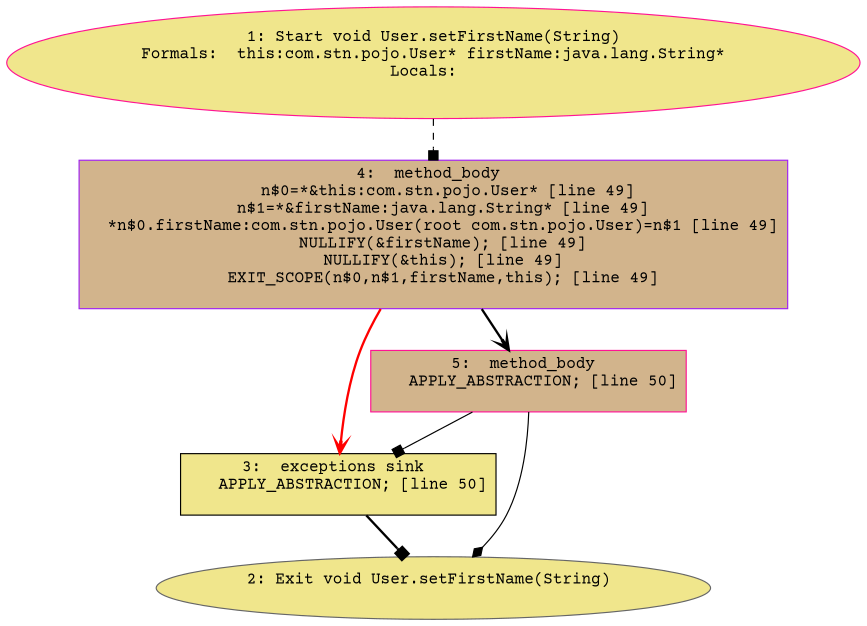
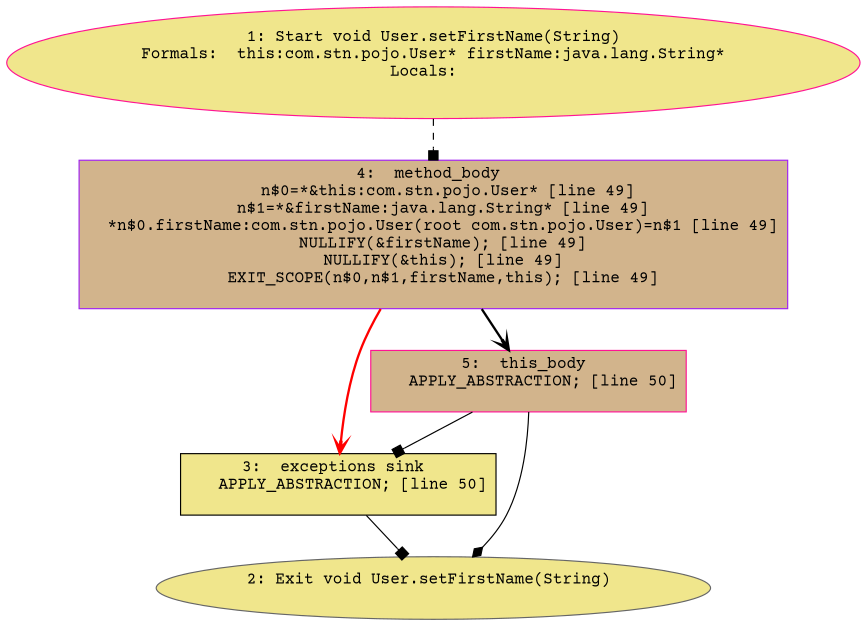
  digraph {
    fontname="Courier Prime"
    node [color=deeppink fillcolor=khaki fontname="Courier Prime" style=filled shape=box]
    edge [arrowhead=box fontname="Courier Prime" style=bold]
    n1 [label="1: Start void User.setFirstName(String)\nFormals:  this:com.stn.pojo.User* firstName:java.lang.String*\nLocals:  \n  " shape=""]
    n2 [color=purple fillcolor=tan label="4:  method_body \n   n$0=*&this:com.stn.pojo.User* [line 49]\n  n$1=*&firstName:java.lang.String* [line 49]\n  *n$0.firstName:com.stn.pojo.User(root com.stn.pojo.User)=n$1 [line 49]\n  NULLIFY(&firstName); [line 49]\n  NULLIFY(&this); [line 49]\n  EXIT_SCOPE(n$0,n$1,firstName,this); [line 49]\n "]
    n3 [color=black label="3:  exceptions sink \n   APPLY_ABSTRACTION; [line 50]\n "]
-   n4 [fillcolor=tan label="5:  method_body \n   APPLY_ABSTRACTION; [line 50]\n "]
+   n4 [fillcolor=tan label="5:  this_body \n   APPLY_ABSTRACTION; [line 50]\n "]
    n5 [color=gray40 label="2: Exit void User.setFirstName(String) \n  " shape=""]
    n1 -> n2 [style=dashed]
    n2 -> n3 [arrowhead=vee color=red]
    n2 -> n4 [arrowhead=vee]
-   n3 -> n5
+   n3 -> n5 [style=solid]
    n4 -> n3 [color=black style=solid]
    n4 -> n5 [arrowhead=diamond style=solid]
  }
